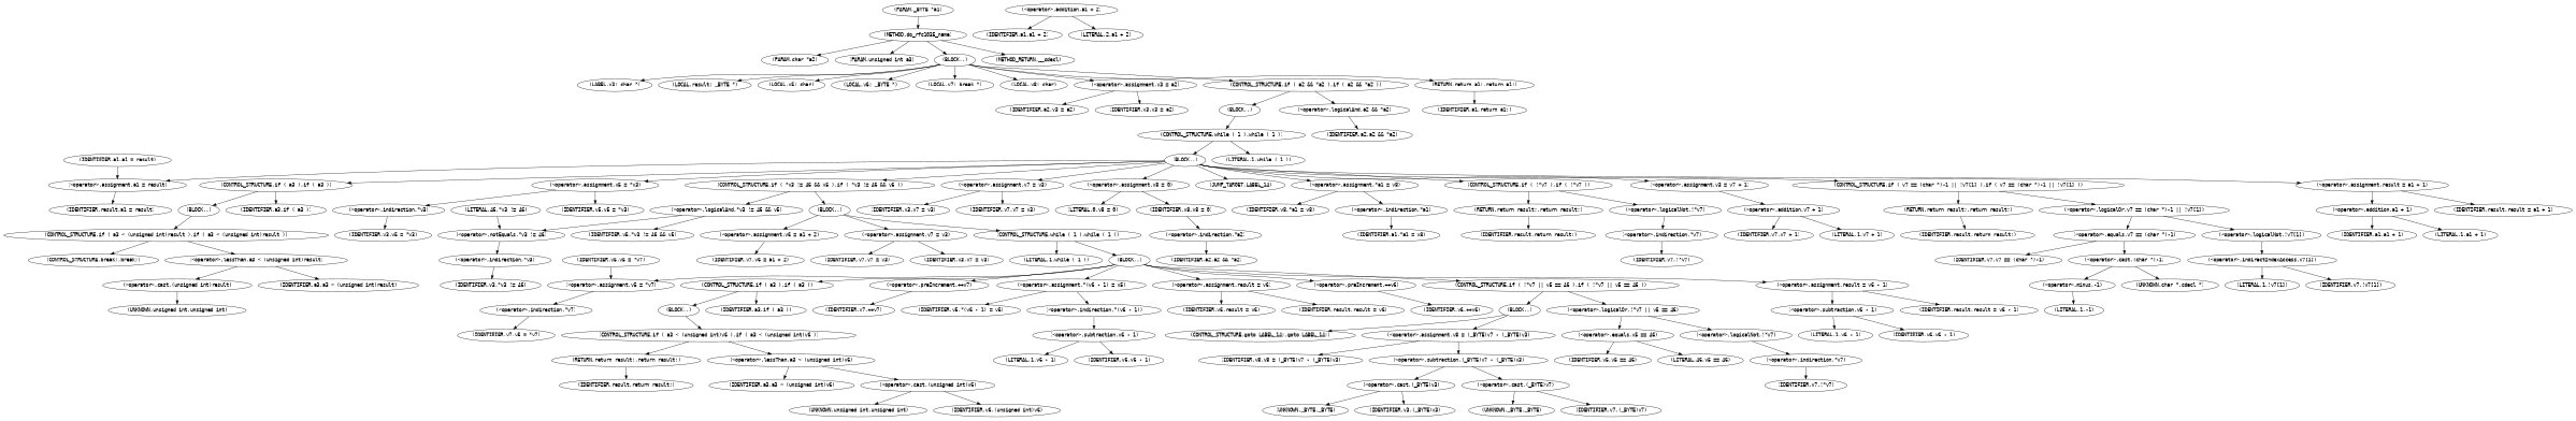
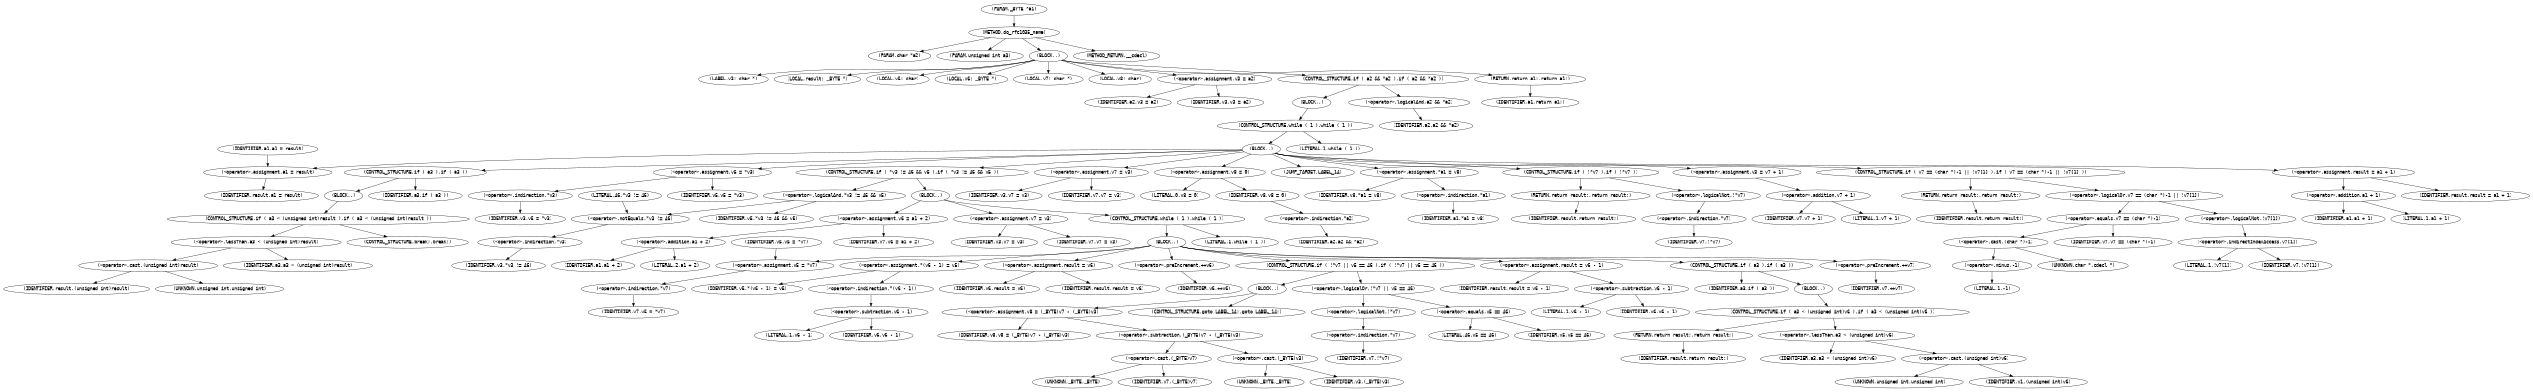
  digraph {
    fontname="DejaVu Sans Mono"
    node [fontname="DejaVu Sans Mono"]
    edge [fontname="DejaVu Sans Mono"]
    n1 [label="(METHOD,do_rfc1035_name)"]
    n2 [label="(PARAM,char *a2)"]
    n3 [label="(PARAM,unsigned int a3)"]
    n4 [label="(BLOCK,,)"]
    n5 [label="(METHOD_RETURN,__cdecl)"]
    n6 [label="(PARAM,_BYTE *a1)"]
    n7 [label="(LABEL,v3: char *)"]
    n8 [label="(LOCAL,result: _BYTE *)"]
    n9 [label="(LOCAL,v5: char)"]
    n10 [label="(LOCAL,v6: _BYTE *)"]
-   n11 [label="(LOCAL,v7: break *)"]
+   n11 [label="(LOCAL,v7: char *)"]
    n12 [label="(LOCAL,v8: char)"]
    n13 [label="(<operator>.assignment,v3 = a2)"]
    n14 [label="(CONTROL_STRUCTURE,if ( a2 && *a2 ),if ( a2 && *a2 ))"]
    n15 [label="(RETURN,return a1;,return a1;)"]
    n16 [label="(IDENTIFIER,v3,v3 = a2)"]
    n17 [label="(IDENTIFIER,a2,v3 = a2)"]
    n18 [label="(<operator>.logicalAnd,a2 && *a2)"]
    n19 [label="(BLOCK,,)"]
    n20 [label="(IDENTIFIER,a1,return a1;)"]
    n21 [label="(IDENTIFIER,a2,a2 && *a2)"]
    n22 [label="(CONTROL_STRUCTURE,while ( 1 ),while ( 1 ))"]
    n23 [label="(<operator>.indirection,*a2)"]
    n24 [label="(IDENTIFIER,a2,a2 && *a2)"]
    n25 [label="(LITERAL,1,while ( 1 ))"]
    n26 [label="(BLOCK,,)"]
    n27 [label="(<operator>.assignment,result = a1 + 1)"]
    n28 [label="(CONTROL_STRUCTURE,if ( a3 ),if ( a3 ))"]
    n29 [label="(<operator>.assignment,v5 = *v3)"]
    n30 [label="(CONTROL_STRUCTURE,if ( *v3 != 46 && v5 ),if ( *v3 != 46 && v5 ))"]
    n31 [label="(<operator>.assignment,v7 = v3)"]
    n32 [label="(<operator>.assignment,v8 = 0)"]
    n33 [label="(JUMP_TARGET,LABEL_14)"]
    n34 [label="(<operator>.assignment,*a1 = v8)"]
    n35 [label="(CONTROL_STRUCTURE,if ( !*v7 ),if ( !*v7 ))"]
    n36 [label="(<operator>.assignment,v3 = v7 + 1)"]
    n37 [label="(CONTROL_STRUCTURE,if ( v7 == (char *)-1 || !v7[1] ),if ( v7 == (char *)-1 || !v7[1] ))"]
    n38 [label="(<operator>.assignment,a1 = result)"]
    n39 [label="(IDENTIFIER,result,result = a1 + 1)"]
    n40 [label="(<operator>.addition,a1 + 1)"]
    n41 [label="(IDENTIFIER,a3,if ( a3 ))"]
    n42 [label="(BLOCK,,)"]
    n43 [label="(IDENTIFIER,v5,v5 = *v3)"]
    n44 [label="(<operator>.indirection,*v3)"]
    n45 [label="(<operator>.logicalAnd,*v3 != 46 && v5)"]
    n46 [label="(BLOCK,,)"]
    n47 [label="(IDENTIFIER,v7,v7 = v3)"]
    n48 [label="(IDENTIFIER,v3,v7 = v3)"]
    n49 [label="(IDENTIFIER,v8,v8 = 0)"]
    n50 [label="(LITERAL,0,v8 = 0)"]
    n51 [label="(<operator>.indirection,*a1)"]
    n52 [label="(IDENTIFIER,v8,*a1 = v8)"]
    n53 [label="(<operator>.logicalNot,!*v7)"]
    n54 [label="(RETURN,return result;,return result;)"]
    n55 [label="(<operator>.addition,v7 + 1)"]
    n56 [label="(<operator>.logicalOr,v7 == (char *)-1 || !v7[1])"]
    n57 [label="(RETURN,return result;,return result;)"]
    n58 [label="(IDENTIFIER,result,a1 = result)"]
    n59 [label="(IDENTIFIER,a1,a1 + 1)"]
    n60 [label="(LITERAL,1,a1 + 1)"]
    n61 [label="(CONTROL_STRUCTURE,if ( a3 < (unsigned int)result ),if ( a3 < (unsigned int)result ))"]
    n62 [label="(<operator>.lessThan,a3 < (unsigned int)result)"]
    n63 [label="(CONTROL_STRUCTURE,break;,break;)"]
    n64 [label="(IDENTIFIER,a3,a3 < (unsigned int)result)"]
    n65 [label="(<operator>.cast,(unsigned int)result)"]
    n66 [label="(UNKNOWN,unsigned int,unsigned int)"]
+   n67 [label="(IDENTIFIER,result,(unsigned int)result)"]
    n68 [label="(IDENTIFIER,v3,v5 = *v3)"]
    n69 [label="(<operator>.notEquals,*v3 != 46)"]
    n70 [label="(IDENTIFIER,v5,*v3 != 46 && v5)"]
    n71 [label="(<operator>.assignment,v6 = a1 + 2)"]
    n72 [label="(<operator>.assignment,v7 = v3)"]
    n73 [label="(CONTROL_STRUCTURE,while ( 1 ),while ( 1 ))"]
    n74 [label="(<operator>.indirection,*v3)"]
    n75 [label="(IDENTIFIER,v3,*v3 != 46)"]
    n76 [label="(LITERAL,46,*v3 != 46)"]
    n77 [label="(IDENTIFIER,v7,v6 = a1 + 2)"]
    n78 [label="(<operator>.addition,a1 + 2)"]
    n79 [label="(IDENTIFIER,v7,v7 = v3)"]
    n80 [label="(IDENTIFIER,v3,v7 = v3)"]
    n81 [label="(LITERAL,1,while ( 1 ))"]
    n82 [label="(BLOCK,,)"]
    n83 [label="(IDENTIFIER,a1,a1 + 2)"]
    n84 [label="(LITERAL,2,a1 + 2)"]
    n85 [label="(<operator>.assignment,result = v6 - 1)"]
    n86 [label="(CONTROL_STRUCTURE,if ( a3 ),if ( a3 ))"]
    n87 [label="(<operator>.preIncrement,++v7)"]
    n88 [label="(<operator>.assignment,*(v6 - 1) = v5)"]
    n89 [label="(<operator>.assignment,result = v6)"]
    n90 [label="(<operator>.assignment,v5 = *v7)"]
    n91 [label="(<operator>.preIncrement,++v6)"]
    n92 [label="(CONTROL_STRUCTURE,if ( !*v7 || v5 == 46 ),if ( !*v7 || v5 == 46 ))"]
    n93 [label="(IDENTIFIER,result,result = v6 - 1)"]
    n94 [label="(<operator>.subtraction,v6 - 1)"]
    n95 [label="(IDENTIFIER,a3,if ( a3 ))"]
    n96 [label="(BLOCK,,)"]
    n97 [label="(IDENTIFIER,v7,++v7)"]
    n98 [label="(<operator>.indirection,*(v6 - 1))"]
    n99 [label="(IDENTIFIER,v5,*(v6 - 1) = v5)"]
    n100 [label="(IDENTIFIER,result,result = v6)"]
    n101 [label="(IDENTIFIER,v6,result = v6)"]
    n102 [label="(<operator>.indirection,*v7)"]
    n103 [label="(IDENTIFIER,v6,++v6)"]
    n104 [label="(<operator>.logicalOr,!*v7 || v5 == 46)"]
    n105 [label="(BLOCK,,)"]
    n106 [label="(IDENTIFIER,v6,v6 - 1)"]
    n107 [label="(LITERAL,1,v6 - 1)"]
    n108 [label="(CONTROL_STRUCTURE,if ( a3 < (unsigned int)v6 ),if ( a3 < (unsigned int)v6 ))"]
    n109 [label="(<operator>.lessThan,a3 < (unsigned int)v6)"]
    n110 [label="(RETURN,return result;,return result;)"]
    n111 [label="(IDENTIFIER,a3,a3 < (unsigned int)v6)"]
    n112 [label="(<operator>.cast,(unsigned int)v6)"]
    n113 [label="(IDENTIFIER,result,return result;)"]
    n114 [label="(UNKNOWN,unsigned int,unsigned int)"]
-   n115 [label="(IDENTIFIER,v6,(unsigned int)v6)"]
+   n115 [label="(IDENTIFIER,v1,(unsigned int)v6)"]
    n116 [label="(<operator>.subtraction,v6 - 1)"]
    n117 [label="(IDENTIFIER,v6,v6 - 1)"]
    n118 [label="(LITERAL,1,v6 - 1)"]
    n119 [label="(IDENTIFIER,v5,v5 = *v7)"]
    n120 [label="(IDENTIFIER,v7,v5 = *v7)"]
    n121 [label="(<operator>.logicalNot,!*v7)"]
    n122 [label="(<operator>.equals,v5 == 46)"]
    n123 [label="(<operator>.assignment,v8 = (_BYTE)v7 - (_BYTE)v3)"]
    n124 [label="(CONTROL_STRUCTURE,goto LABEL_14;,goto LABEL_14;)"]
    n125 [label="(<operator>.indirection,*v7)"]
    n126 [label="(IDENTIFIER,v5,v5 == 46)"]
    n127 [label="(LITERAL,46,v5 == 46)"]
    n128 [label="(IDENTIFIER,v7,!*v7)"]
    n129 [label="(IDENTIFIER,v8,v8 = (_BYTE)v7 - (_BYTE)v3)"]
    n130 [label="(<operator>.subtraction,(_BYTE)v7 - (_BYTE)v3)"]
    n131 [label="(<operator>.cast,(_BYTE)v7)"]
    n132 [label="(<operator>.cast,(_BYTE)v3)"]
    n133 [label="(UNKNOWN,_BYTE,_BYTE)"]
    n134 [label="(IDENTIFIER,v7,(_BYTE)v7)"]
    n135 [label="(UNKNOWN,_BYTE,_BYTE)"]
    n136 [label="(IDENTIFIER,v3,(_BYTE)v3)"]
    n137 [label="(IDENTIFIER,a1,*a1 = v8)"]
    n138 [label="(<operator>.indirection,*v7)"]
    n139 [label="(IDENTIFIER,result,return result;)"]
    n140 [label="(IDENTIFIER,v7,!*v7)"]
    n141 [label="(IDENTIFIER,v7,v7 + 1)"]
    n142 [label="(LITERAL,1,v7 + 1)"]
    n143 [label="(<operator>.equals,v7 == (char *)-1)"]
    n144 [label="(<operator>.logicalNot,!v7[1])"]
    n145 [label="(IDENTIFIER,result,return result;)"]
    n146 [label="(IDENTIFIER,v7,v7 == (char *)-1)"]
    n147 [label="(<operator>.cast,(char *)-1)"]
    n148 [label="(<operator>.indirectIndexAccess,v7[1])"]
    n149 [label="(UNKNOWN,char *,cdecl *)"]
    n150 [label="(<operator>.minus,-1)"]
    n151 [label="(LITERAL,1,-1)"]
    n152 [label="(IDENTIFIER,v7,!v7[1])"]
    n153 [label="(LITERAL,1,!v7[1])"]
    n154 [label="(IDENTIFIER,a1,a1 = result)"]
    n1 -> n2
    n1 -> n3
    n1 -> n4
    n1 -> n5
    n4 -> n7
    n4 -> n8
    n4 -> n9
    n4 -> n10
    n4 -> n11
    n4 -> n12
    n4 -> n13
    n4 -> n14
    n4 -> n15
    n6 -> n1
    n13 -> n16
    n13 -> n17
    n14 -> n18
    n14 -> n19
    n15 -> n20
    n18 -> n21
    n19 -> n22
    n22 -> n25
    n22 -> n26
    n23 -> n24
    n26 -> n27
    n26 -> n28
    n26 -> n29
    n26 -> n30
    n26 -> n31
    n26 -> n32
    n26 -> n33
    n26 -> n34
    n26 -> n35
    n26 -> n36
    n26 -> n37
    n26 -> n38
    n27 -> n39
    n27 -> n40
    n28 -> n41
    n28 -> n42
    n29 -> n43
    n29 -> n44
    n30 -> n45
    n30 -> n46
    n31 -> n47
    n31 -> n48
    n32 -> n49
    n32 -> n50
    n34 -> n51
    n34 -> n52
    n35 -> n53
    n35 -> n54
    n36 -> n55
    n37 -> n56
    n37 -> n57
    n38 -> n58
    n40 -> n59
    n40 -> n60
    n42 -> n61
    n44 -> n68
    n45 -> n69
    n45 -> n70
    n46 -> n71
    n46 -> n72
    n46 -> n73
    n49 -> n23
    n51 -> n137
    n53 -> n138
    n54 -> n139
    n55 -> n141
    n55 -> n142
    n56 -> n143
    n56 -> n144
    n57 -> n145
    n61 -> n62
    n61 -> n63
    n62 -> n64
    n62 -> n65
    n65 -> n66
+   n65 -> n67
    n69 -> n74
    n71 -> n77
+   n71 -> n78
    n72 -> n79
    n72 -> n80
    n73 -> n81
    n73 -> n82
    n74 -> n75
    n76 -> n69
    n78 -> n83
    n78 -> n84
    n82 -> n85
    n82 -> n86
    n82 -> n87
    n82 -> n88
    n82 -> n89
    n82 -> n90
    n82 -> n91
    n82 -> n92
    n85 -> n93
    n85 -> n94
    n86 -> n95
    n86 -> n96
    n87 -> n97
    n88 -> n98
    n88 -> n99
    n89 -> n100
    n89 -> n101
    n90 -> n102
    n91 -> n103
    n92 -> n104
    n92 -> n105
    n94 -> n106
    n94 -> n107
    n96 -> n108
    n98 -> n116
    n102 -> n120
    n104 -> n121
    n104 -> n122
    n105 -> n123
    n105 -> n124
    n108 -> n109
    n108 -> n110
    n109 -> n111
    n109 -> n112
    n110 -> n113
    n112 -> n114
    n112 -> n115
    n116 -> n117
    n116 -> n118
    n119 -> n90
    n121 -> n125
    n122 -> n126
    n122 -> n127
    n123 -> n129
    n123 -> n130
    n125 -> n128
    n130 -> n131
    n130 -> n132
    n131 -> n133
    n131 -> n134
    n132 -> n135
    n132 -> n136
    n138 -> n140
    n143 -> n146
    n143 -> n147
    n144 -> n148
    n147 -> n149
    n147 -> n150
    n148 -> n152
    n148 -> n153
    n150 -> n151
    n154 -> n38
  }
